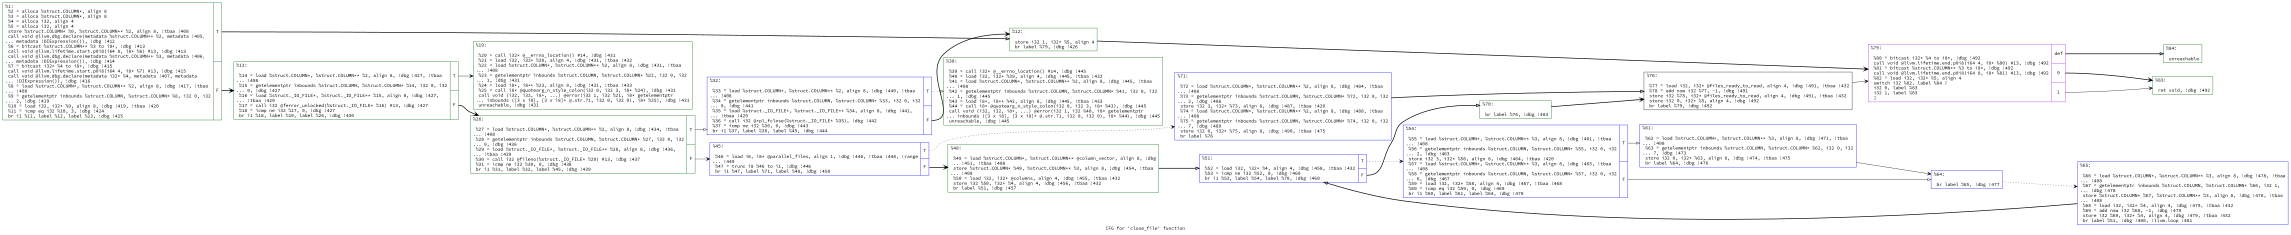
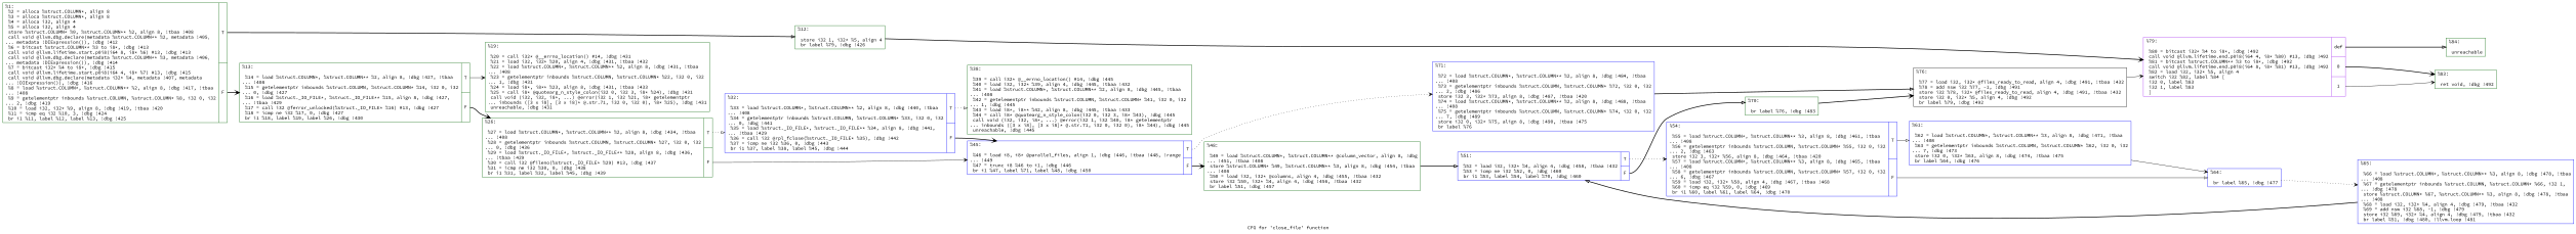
  digraph {
    fontname="Source Code Pro"
    label="CFG for 'close_file' function"
    rankdir=LR
    node [color=darkgreen fontname="Source Code Pro" shape=record]
    edge [arrowhead=vee fontname="Source Code Pro" style=bold]
    n1 [label="{%1:\l  %2 = alloca %struct.COLUMN*, align 8\l  %3 = alloca %struct.COLUMN*, align 8\l  %4 = alloca i32, align 4\l  %5 = alloca i32, align 4\l  store %struct.COLUMN* %0, %struct.COLUMN** %2, align 8, !tbaa !408\l  call void @llvm.dbg.declare(metadata %struct.COLUMN** %2, metadata !405,\l... metadata !DIExpression()), !dbg !412\l  %6 = bitcast %struct.COLUMN** %3 to i8*, !dbg !413\l  call void @llvm.lifetime.start.p0i8(i64 8, i8* %6) #13, !dbg !413\l  call void @llvm.dbg.declare(metadata %struct.COLUMN** %3, metadata !406,\l... metadata !DIExpression()), !dbg !414\l  %7 = bitcast i32* %4 to i8*, !dbg !415\l  call void @llvm.lifetime.start.p0i8(i64 4, i8* %7) #13, !dbg !415\l  call void @llvm.dbg.declare(metadata i32* %4, metadata !407, metadata\l... !DIExpression()), !dbg !416\l  %8 = load %struct.COLUMN*, %struct.COLUMN** %2, align 8, !dbg !417, !tbaa\l... !408\l  %9 = getelementptr inbounds %struct.COLUMN, %struct.COLUMN* %8, i32 0, i32\l... 2, !dbg !419\l  %10 = load i32, i32* %9, align 8, !dbg !419, !tbaa !420\l  %11 = icmp eq i32 %10, 3, !dbg !424\l  br i1 %11, label %12, label %13, !dbg !425\l|{<s0>T|<s1>F}}"]
    n2 [label="{%12:\l\l  store i32 1, i32* %5, align 4\l  br label %79, !dbg !426\l}"]
    n3 [label="{%13:\l\l  %14 = load %struct.COLUMN*, %struct.COLUMN** %2, align 8, !dbg !427, !tbaa\l... !408\l  %15 = getelementptr inbounds %struct.COLUMN, %struct.COLUMN* %14, i32 0, i32\l... 0, !dbg !427\l  %16 = load %struct._IO_FILE*, %struct._IO_FILE** %15, align 8, !dbg !427,\l... !tbaa !429\l  %17 = call i32 @ferror_unlocked(%struct._IO_FILE* %16) #13, !dbg !427\l  %18 = icmp ne i32 %17, 0, !dbg !427\l  br i1 %18, label %19, label %26, !dbg !430\l|{<s0>T|<s1>F}}"]
    n4 [color=purple label="{%79:\l\l  %80 = bitcast i32* %4 to i8*, !dbg !492\l  call void @llvm.lifetime.end.p0i8(i64 4, i8* %80) #13, !dbg !492\l  %81 = bitcast %struct.COLUMN** %3 to i8*, !dbg !492\l  call void @llvm.lifetime.end.p0i8(i64 8, i8* %81) #13, !dbg !492\l  %82 = load i32, i32* %5, align 4\l  switch i32 %82, label %84 [\l    i32 0, label %83\l    i32 1, label %83\l  ]\l|{<s0>def|<s1>0|<s2>1}}"]
    n5 [label="{%19:\l\l  %20 = call i32* @__errno_location() #14, !dbg !431\l  %21 = load i32, i32* %20, align 4, !dbg !431, !tbaa !432\l  %22 = load %struct.COLUMN*, %struct.COLUMN** %2, align 8, !dbg !431, !tbaa\l... !408\l  %23 = getelementptr inbounds %struct.COLUMN, %struct.COLUMN* %22, i32 0, i32\l... 1, !dbg !431\l  %24 = load i8*, i8** %23, align 8, !dbg !431, !tbaa !433\l  %25 = call i8* @quotearg_n_style_colon(i32 0, i32 3, i8* %24), !dbg !431\l  call void (i32, i32, i8*, ...) @error(i32 1, i32 %21, i8* getelementptr\l... inbounds ([3 x i8], [3 x i8]* @.str.71, i32 0, i32 0), i8* %25), !dbg !431\l  unreachable, !dbg !431\l}"]
    n6 [label="{%26:\l\l  %27 = load %struct.COLUMN*, %struct.COLUMN** %2, align 8, !dbg !434, !tbaa\l... !408\l  %28 = getelementptr inbounds %struct.COLUMN, %struct.COLUMN* %27, i32 0, i32\l... 0, !dbg !436\l  %29 = load %struct._IO_FILE*, %struct._IO_FILE** %28, align 8, !dbg !436,\l... !tbaa !429\l  %30 = call i32 @fileno(%struct._IO_FILE* %29) #13, !dbg !437\l  %31 = icmp ne i32 %30, 0, !dbg !438\l  br i1 %31, label %32, label %45, !dbg !439\l|{<s0>T|<s1>F}}"]
    n7 [label="{%84:\l\l  unreachable\l}"]
    n8 [label="{%83:\l\l  ret void, !dbg !492\l}"]
    n9 [color=blue label="{%32:\l\l  %33 = load %struct.COLUMN*, %struct.COLUMN** %2, align 8, !dbg !440, !tbaa\l... !408\l  %34 = getelementptr inbounds %struct.COLUMN, %struct.COLUMN* %33, i32 0, i32\l... 0, !dbg !441\l  %35 = load %struct._IO_FILE*, %struct._IO_FILE** %34, align 8, !dbg !441,\l... !tbaa !429\l  %36 = call i32 @rpl_fclose(%struct._IO_FILE* %35), !dbg !442\l  %37 = icmp ne i32 %36, 0, !dbg !443\l  br i1 %37, label %38, label %45, !dbg !444\l|{<s0>T|<s1>F}}"]
    n10 [color=blue label="{%45:\l\l  %46 = load i8, i8* @parallel_files, align 1, !dbg !446, !tbaa !448, !range\l... !449\l  %47 = trunc i8 %46 to i1, !dbg !446\l  br i1 %47, label %71, label %48, !dbg !450\l|{<s0>T|<s1>F}}"]
    n11 [label="{%38:\l\l  %39 = call i32* @__errno_location() #14, !dbg !445\l  %40 = load i32, i32* %39, align 4, !dbg !445, !tbaa !432\l  %41 = load %struct.COLUMN*, %struct.COLUMN** %2, align 8, !dbg !445, !tbaa\l... !408\l  %42 = getelementptr inbounds %struct.COLUMN, %struct.COLUMN* %41, i32 0, i32\l... 1, !dbg !445\l  %43 = load i8*, i8** %42, align 8, !dbg !445, !tbaa !433\l  %44 = call i8* @quotearg_n_style_colon(i32 0, i32 3, i8* %43), !dbg !445\l  call void (i32, i32, i8*, ...) @error(i32 1, i32 %40, i8* getelementptr\l... inbounds ([3 x i8], [3 x i8]* @.str.71, i32 0, i32 0), i8* %44), !dbg !445\l  unreachable, !dbg !445\l}"]
    n12 [color=blue label="{%71:\l\l  %72 = load %struct.COLUMN*, %struct.COLUMN** %2, align 8, !dbg !484, !tbaa\l... !408\l  %73 = getelementptr inbounds %struct.COLUMN, %struct.COLUMN* %72, i32 0, i32\l... 2, !dbg !486\l  store i32 3, i32* %73, align 8, !dbg !487, !tbaa !420\l  %74 = load %struct.COLUMN*, %struct.COLUMN** %2, align 8, !dbg !488, !tbaa\l... !408\l  %75 = getelementptr inbounds %struct.COLUMN, %struct.COLUMN* %74, i32 0, i32\l... 7, !dbg !489\l  store i32 0, i32* %75, align 8, !dbg !490, !tbaa !475\l  br label %76\l}"]
    n13 [label="{%48:\l\l  %49 = load %struct.COLUMN*, %struct.COLUMN** @column_vector, align 8, !dbg\l... !451, !tbaa !408\l  store %struct.COLUMN* %49, %struct.COLUMN** %3, align 8, !dbg !454, !tbaa\l... !408\l  %50 = load i32, i32* @columns, align 4, !dbg !455, !tbaa !432\l  store i32 %50, i32* %4, align 4, !dbg !456, !tbaa !432\l  br label %51, !dbg !457\l}"]
    n14 [color=black label="{%76:\l\l  %77 = load i32, i32* @files_ready_to_read, align 4, !dbg !491, !tbaa !432\l  %78 = add nsw i32 %77, -1, !dbg !491\l  store i32 %78, i32* @files_ready_to_read, align 4, !dbg !491, !tbaa !432\l  store i32 0, i32* %5, align 4, !dbg !492\l  br label %79, !dbg !492\l}"]
    n15 [color=blue label="{%51:\l\l  %52 = load i32, i32* %4, align 4, !dbg !458, !tbaa !432\l  %53 = icmp ne i32 %52, 0, !dbg !460\l  br i1 %53, label %54, label %70, !dbg !460\l|{<s0>T|<s1>F}}"]
    n16 [color=blue label="{%54:\l\l  %55 = load %struct.COLUMN*, %struct.COLUMN** %3, align 8, !dbg !461, !tbaa\l... !408\l  %56 = getelementptr inbounds %struct.COLUMN, %struct.COLUMN* %55, i32 0, i32\l... 2, !dbg !463\l  store i32 3, i32* %56, align 8, !dbg !464, !tbaa !420\l  %57 = load %struct.COLUMN*, %struct.COLUMN** %3, align 8, !dbg !465, !tbaa\l... !408\l  %58 = getelementptr inbounds %struct.COLUMN, %struct.COLUMN* %57, i32 0, i32\l... 6, !dbg !467\l  %59 = load i32, i32* %58, align 4, !dbg !467, !tbaa !468\l  %60 = icmp eq i32 %59, 0, !dbg !469\l  br i1 %60, label %61, label %64, !dbg !470\l|{<s0>T|<s1>F}}"]
    n17 [label="{%70:\l\l  br label %76, !dbg !483\l}"]
    n18 [color=blue label="{%61:\l\l  %62 = load %struct.COLUMN*, %struct.COLUMN** %3, align 8, !dbg !471, !tbaa\l... !408\l  %63 = getelementptr inbounds %struct.COLUMN, %struct.COLUMN* %62, i32 0, i32\l... 7, !dbg !473\l  store i32 0, i32* %63, align 8, !dbg !474, !tbaa !475\l  br label %64, !dbg !476\l}"]
    n19 [color=blue label="{%64:\l\l  br label %65, !dbg !477\l}"]
    n20 [color=blue label="{%65:\l\l  %66 = load %struct.COLUMN*, %struct.COLUMN** %3, align 8, !dbg !478, !tbaa\l... !408\l  %67 = getelementptr inbounds %struct.COLUMN, %struct.COLUMN* %66, i32 1,\l... !dbg !478\l  store %struct.COLUMN* %67, %struct.COLUMN** %3, align 8, !dbg !478, !tbaa\l... !408\l  %68 = load i32, i32* %4, align 4, !dbg !479, !tbaa !432\l  %69 = add nsw i32 %68, -1, !dbg !479\l  store i32 %69, i32* %4, align 4, !dbg !479, !tbaa !432\l  br label %51, !dbg !480, !llvm.loop !481\l}"]
    n1 -> n2 [arrowhead=onormal tailport=s0]
    n1 -> n3 [tailport=s1]
    n2 -> n4
    n3 -> n5 [style=solid tailport=s0]
    n3 -> n6 [tailport=s1]
    n4 -> n7 [arrowhead=onormal tailport=s0]
    n4 -> n8 [tailport=s1]
    n4 -> n8 [style=solid tailport=s2]
-   n6 -> n9 [arrowhead=onormal style=solid tailport=s0]
+   n6 -> n9 [arrowhead=onormal style=dotted tailport=s0]
    n6 -> n10 [style=solid tailport=s1]
-   n9 -> n2 [tailport=s1]
+   n9 -> n10 [tailport=s1]
    n9 -> n11 [arrowhead=onormal style=dotted tailport=s0]
    n10 -> n12 [style=dotted tailport=s0]
    n10 -> n13 [tailport=s1]
    n12 -> n14 [arrowhead=onormal]
    n13 -> n15 [arrowhead=onormal]
    n14 -> n4 [style=solid]
    n15 -> n16 [style=dotted tailport=s0]
    n15 -> n17 [arrowhead=onormal tailport=s1]
    n16 -> n18 [arrowhead=onormal style=solid tailport=s0]
    n16 -> n19 [arrowhead=onormal style=solid tailport=s1]
    n17 -> n14
    n18 -> n19 [style=solid]
    n19 -> n20 [style=dotted]
    n20 -> n15 [arrowhead=onormal]
  }
